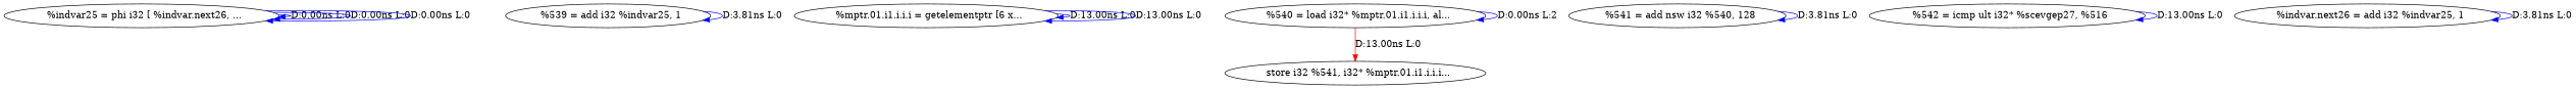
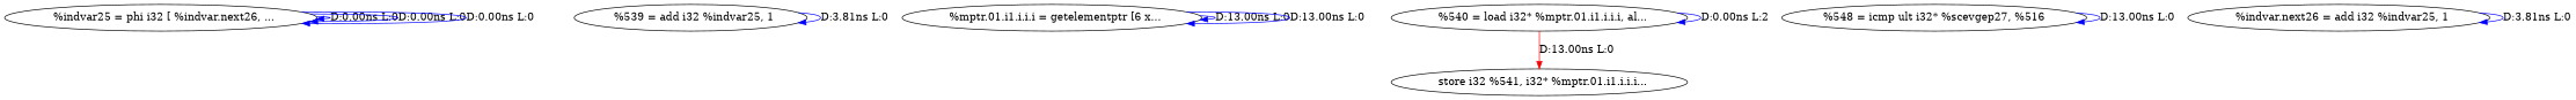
  digraph {
    edge [color=blue]
    n1 [label="  %indvar25 = phi i32 [ %indvar.next26, ..."]
    n2 [label="  %539 = add i32 %indvar25, 1"]
    n3 [label="  %mptr.01.i1.i.i.i = getelementptr [6 x..."]
    n4 [label="  %540 = load i32* %mptr.01.i1.i.i.i, al..."]
    n5 [label="  store i32 %541, i32* %mptr.01.i1.i.i.i..."]
-   n6 [label="  %541 = add nsw i32 %540, 128"]
-   n7 [label="  %542 = icmp ult i32* %scevgep27, %516"]
+   n7 [label="%548 = icmp ult i32* %scevgep27, %516"]
    n8 [label="  %indvar.next26 = add i32 %indvar25, 1"]
    n1 -> n1 [label="D:0.00ns L:0"]
    n1 -> n1 [label="D:0.00ns L:0"]
    n1 -> n1 [label="D:0.00ns L:0"]
    n2 -> n2 [label="D:3.81ns L:0"]
    n3 -> n3 [label="D:13.00ns L:0"]
    n3 -> n3 [label="D:13.00ns L:0"]
    n4 -> n4 [label="D:0.00ns L:2"]
    n4 -> n5 [color=red label="D:13.00ns L:0"]
-   n6 -> n6 [label="D:3.81ns L:0"]
    n7 -> n7 [label="D:13.00ns L:0"]
    n8 -> n8 [label="D:3.81ns L:0"]
  }
